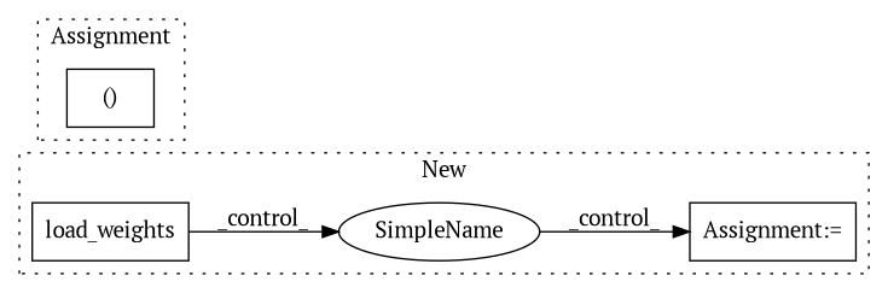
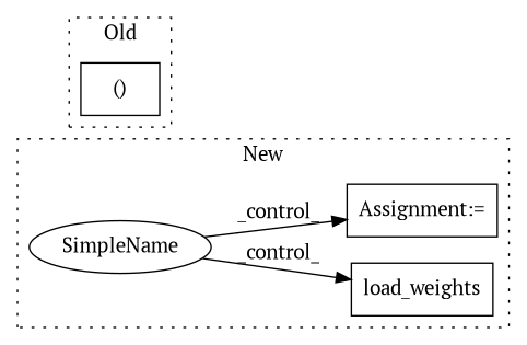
  digraph {
    fontname="PT Serif"
    rankdir=LR
    node [fontname="PT Serif" shape=box]
    edge [fontname="PT Serif"]
    n1 [a=32 l="13,1" label=load_weights s="1977,2033"]
    n2 [a=7 l=1 label="Assignment:=" s=1780]
    n3 [a=42 label=SimpleName shape=ellipse]
    n4 [a=106 l=15 label="()" s=1647]
    subgraph cluster_1 {
      label=New
      style=dotted
      n1
      n2
      n3
    }
    subgraph cluster_2 {
-     label=Assignment
+     label=Old
      style=dotted
      n4
    }
-   n1 -> n3 [label=_control_]
+   n3 -> n1 [label=_control_]
    n3 -> n2 [label=_control_]
  }
